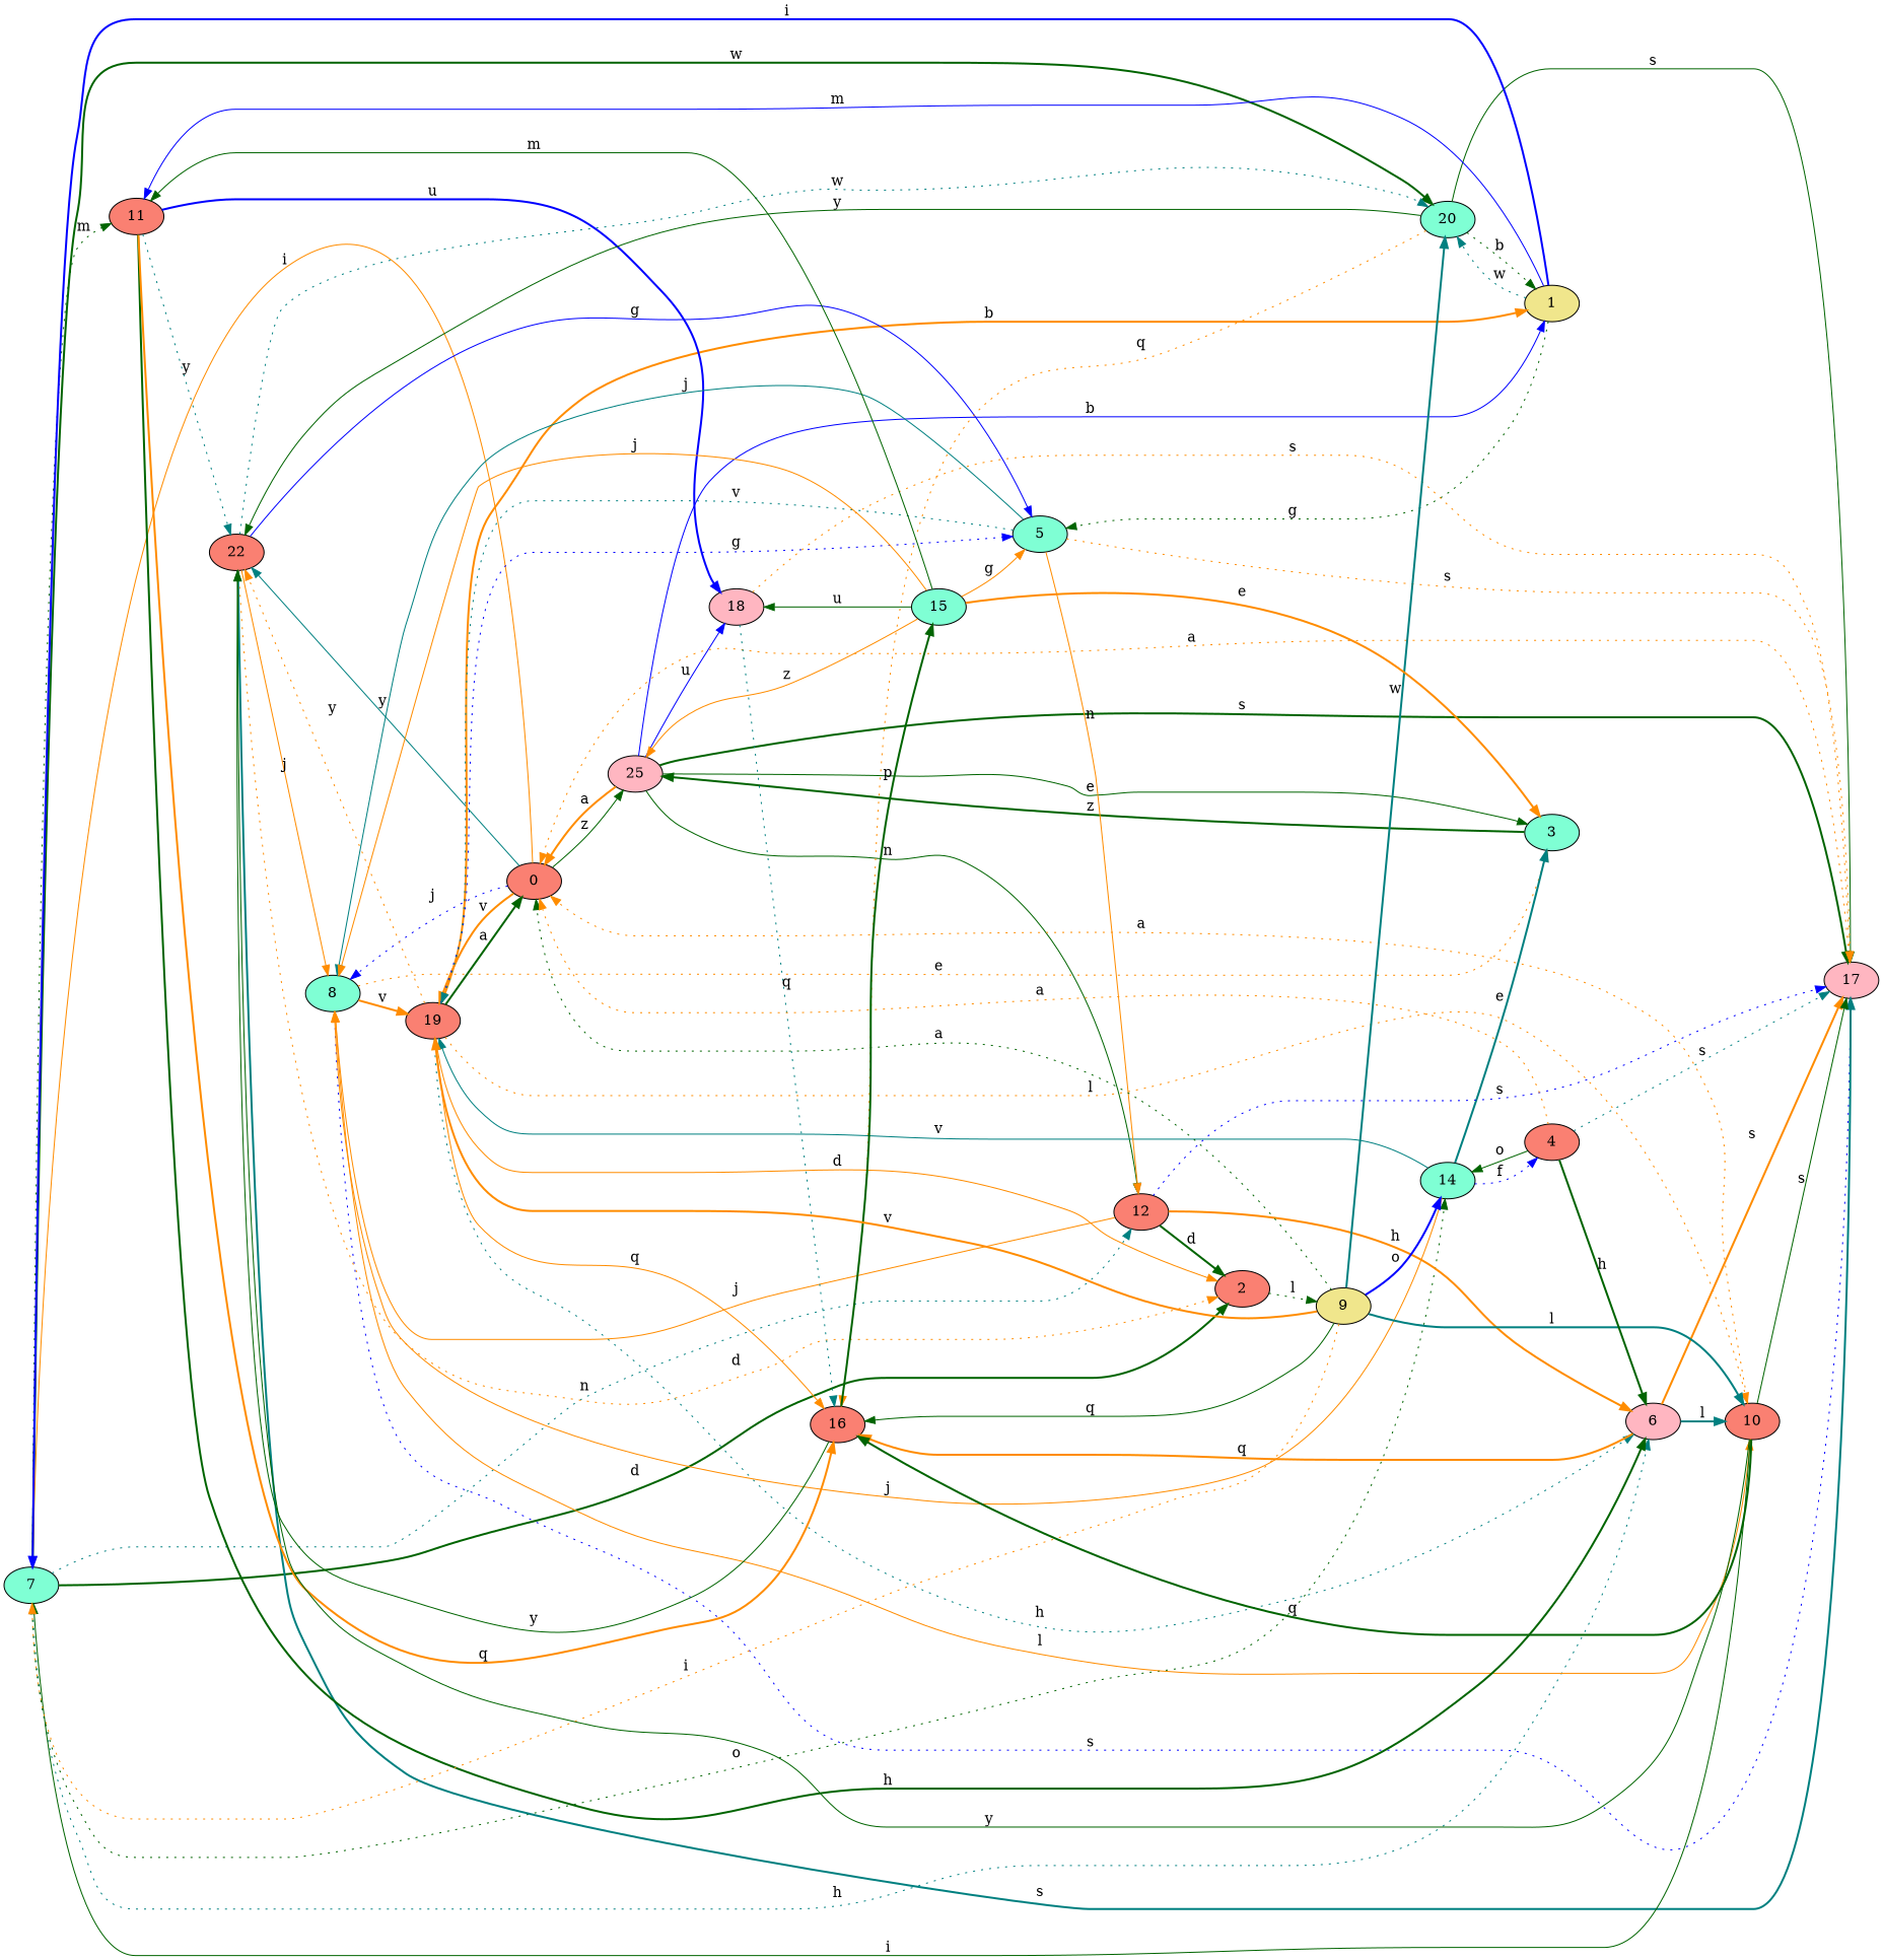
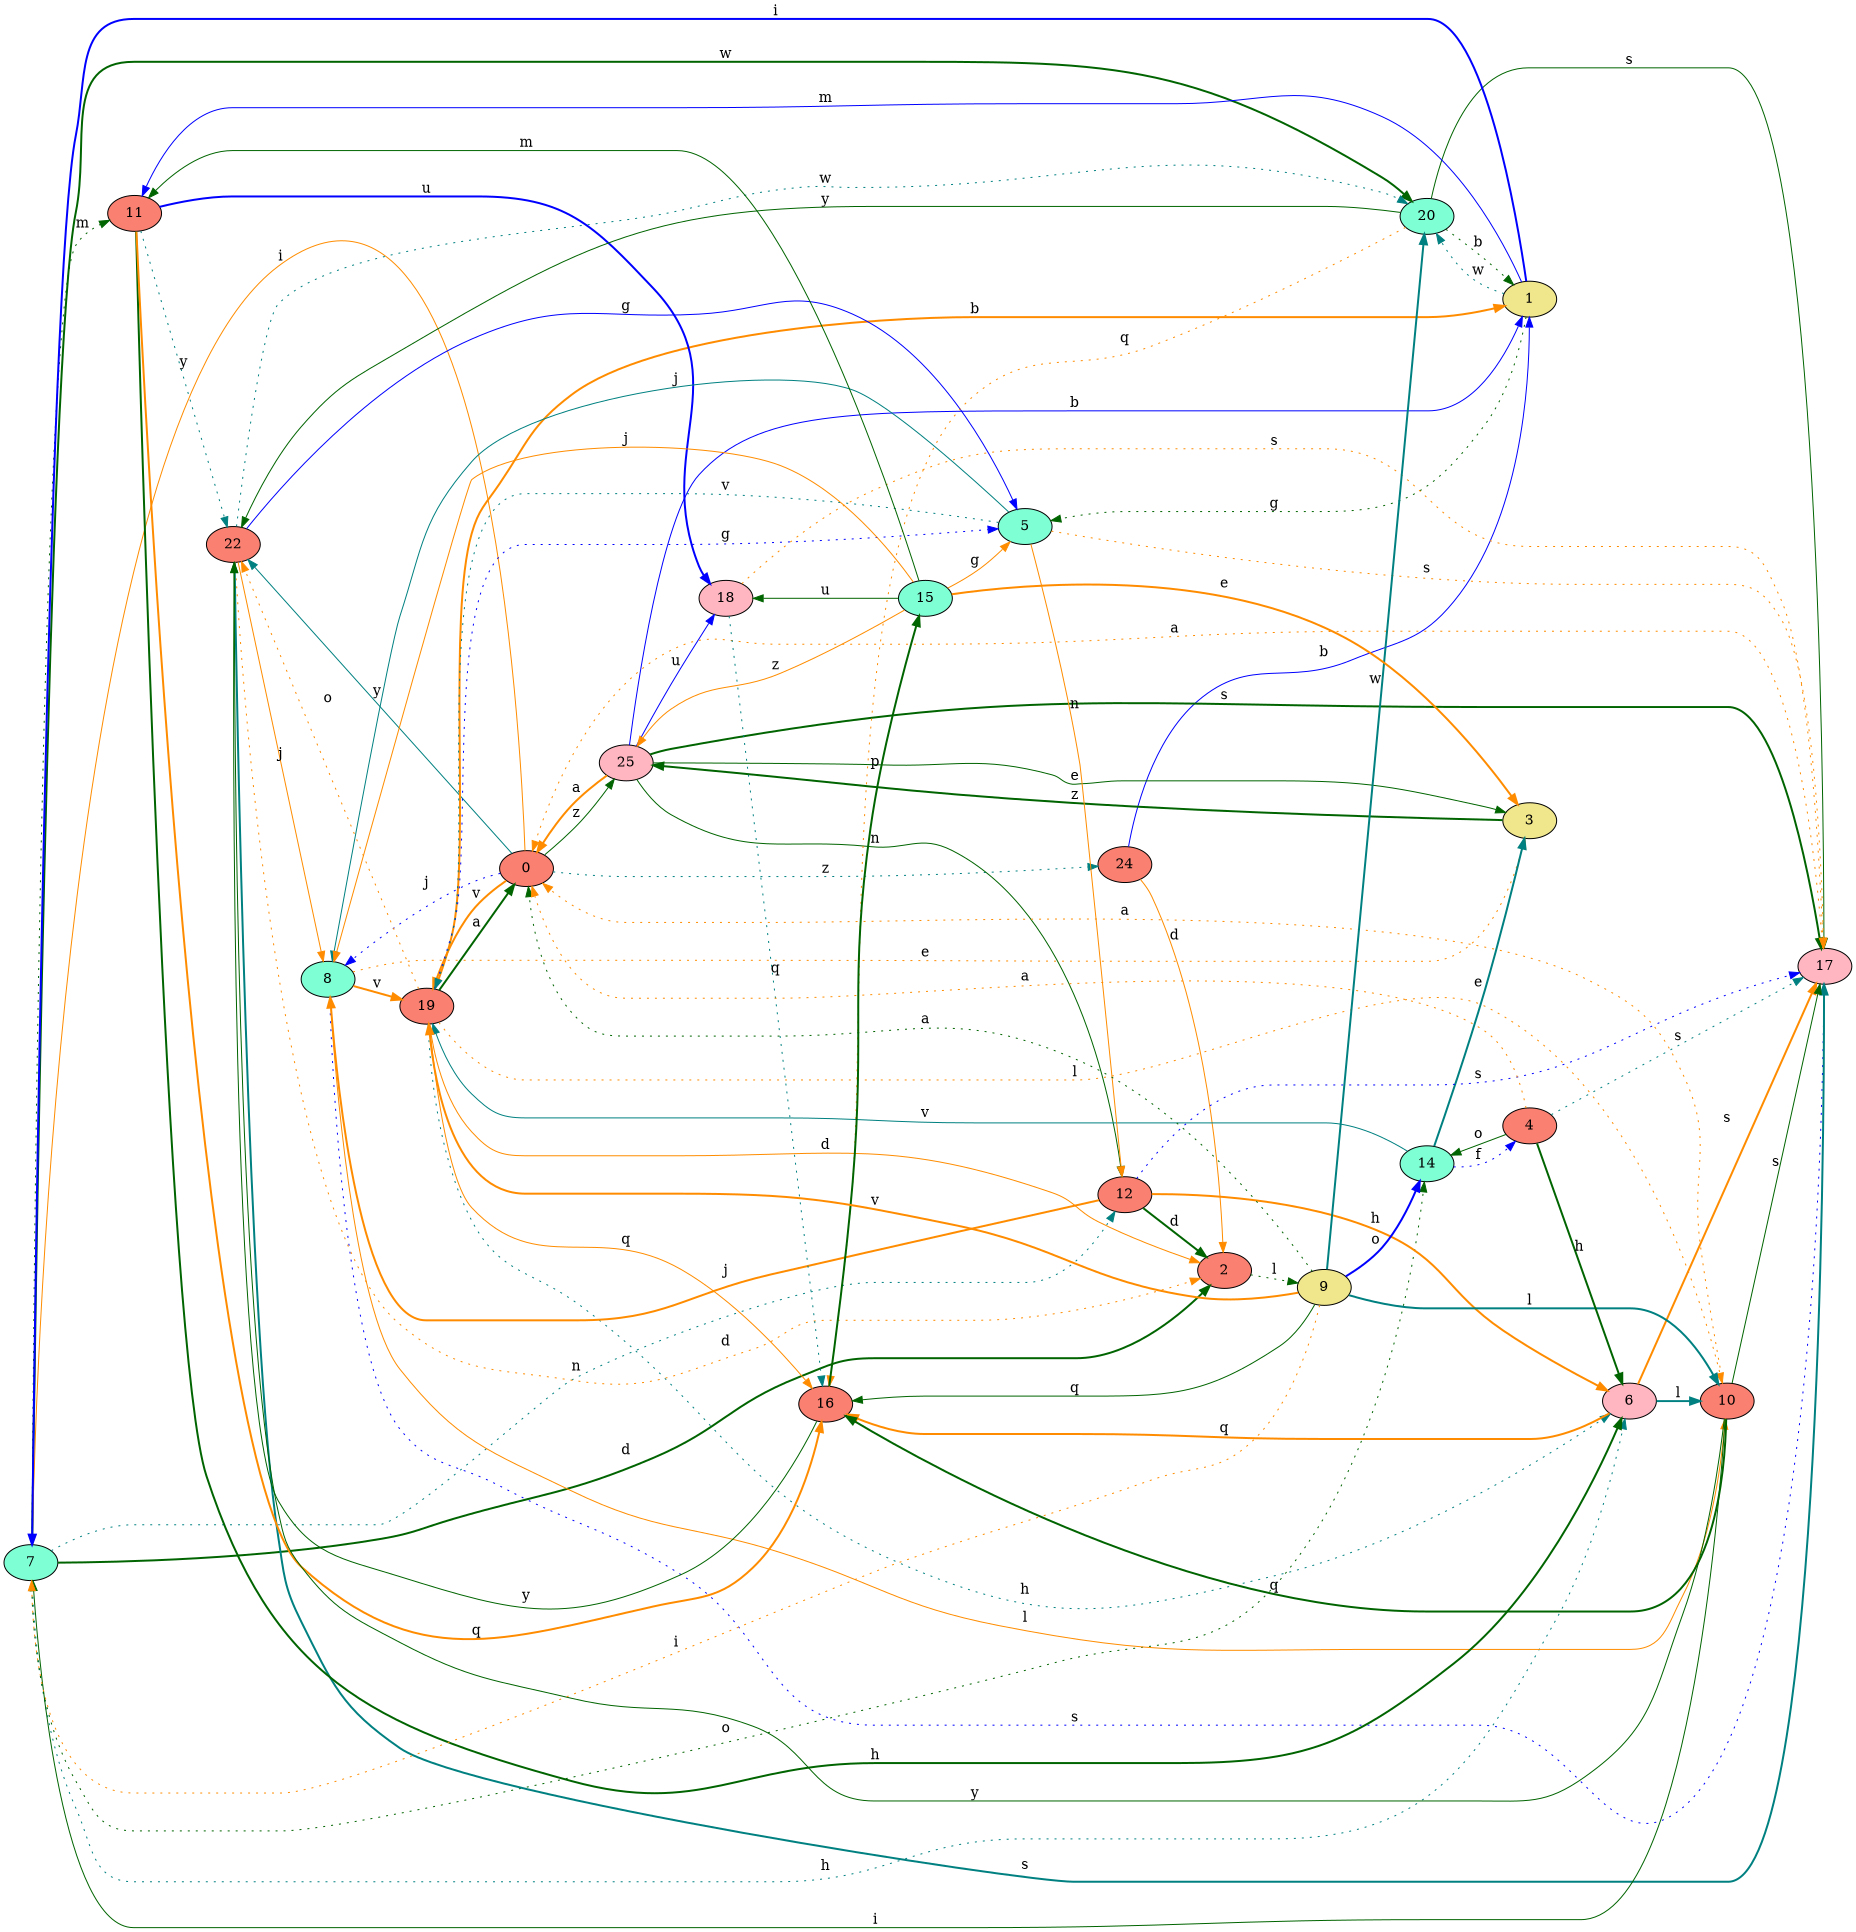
  strict digraph {
    fontname="DejaVu Serif"
    rankdir=LR
    node [fillcolor=salmon fontname="DejaVu Serif" style=filled]
    edge [color=darkorange fontname="DejaVu Serif" style=solid]
    7 [fillcolor=aquamarine]
    0
    8 [fillcolor=aquamarine]
    19
    22
+   24
    25 [fillcolor=lightpink]
    11
    20 [fillcolor=aquamarine]
    2
    6 [fillcolor=lightpink]
    14 [fillcolor=aquamarine]
    12
-   3 [fillcolor=aquamarine]
+   3 [fillcolor=khaki]
    17 [fillcolor=lightpink]
    10
    1 [fillcolor=khaki]
    5 [fillcolor=aquamarine]
    16
    18 [fillcolor=lightpink]
    9 [fillcolor=khaki]
    4
    15 [fillcolor=aquamarine]
    7 -> 11 [color=darkgreen label=m style=dotted]
    7 -> 20 [color=darkgreen label=w style=bold]
    7 -> 2 [color=darkgreen label=d style=bold]
    7 -> 6 [color=teal label=h style=dotted]
    7 -> 14 [color=darkgreen label=o style=dotted]
    7 -> 12 [color=teal label=n style=dotted]
    0 -> 7 [label=i]
    0 -> 8 [color=blue label=j style=dotted]
    0 -> 19 [label=v style=bold]
    0 -> 22 [color=teal label=y]
+   0 -> 24 [color=teal label=z style=dotted]
    0 -> 25 [color=darkgreen label=z]
    8 -> 19 [label=v style=bold]
    8 -> 3 [label=e style=dotted]
    8 -> 17 [color=blue label=s style=dotted]
    8 -> 10 [label=l]
    19 -> 0 [color=darkgreen label=a style=bold]
-   19 -> 22 [label=y style=dotted]
+   19 -> 22 [label=o style=dotted]
    19 -> 2 [label=d]
    19 -> 6 [color=teal label=h style=dotted]
    19 -> 10 [label=l style=dotted]
    19 -> 1 [label=b style=bold]
    19 -> 5 [color=blue label=g style=dotted]
    19 -> 16 [label=q]
    22 -> 8 [label=j]
    22 -> 20 [color=teal label=w style=dotted]
    22 -> 2 [label=d style=dotted]
    22 -> 17 [color=teal label=s style=bold]
    22 -> 5 [color=blue label=g]
+   24 -> 2 [label=d]
+   24 -> 1 [color=blue label=b]
    25 -> 0 [label=a style=bold]
    25 -> 12 [color=darkgreen label=n]
    25 -> 3 [color=darkgreen label=e]
    25 -> 17 [color=darkgreen label=s style=bold]
    25 -> 1 [color=blue label=b]
    25 -> 18 [color=blue label=u]
    11 -> 22 [color=teal label=y style=dotted]
    11 -> 6 [color=darkgreen label=h style=bold]
    11 -> 16 [label=q style=bold]
    11 -> 18 [color=blue label=u style=bold]
    20 -> 22 [color=darkgreen label=y]
    20 -> 17 [color=darkgreen label=s]
    20 -> 1 [color=darkgreen label=b style=dotted]
    20 -> 16 [label=q style=dotted]
    2 -> 9 [color=darkgreen label=l style=dotted]
    6 -> 17 [label=s style=bold]
    6 -> 10 [color=teal label=l style=bold]
    6 -> 16 [label=q style=bold]
-   14 -> 8 [label=j]
    14 -> 19 [color=teal label=v]
    14 -> 3 [color=teal label=e style=bold]
    14 -> 4 [color=blue label=f style=dotted]
-   12 -> 8 [label=j]
+   12 -> 8 [label=j style=bold]
    12 -> 2 [color=darkgreen label=d style=bold]
    12 -> 6 [label=h style=bold]
    12 -> 17 [color=blue label=s style=dotted]
    3 -> 25 [color=darkgreen label=z style=bold]
    17 -> 0 [label=a style=dotted]
    10 -> 7 [color=darkgreen label=i]
    10 -> 0 [label=a style=dotted]
    10 -> 22 [color=darkgreen label=y]
    10 -> 17 [color=darkgreen label=s]
    10 -> 16 [color=darkgreen label=q style=bold]
    1 -> 7 [color=blue label=i style=bold]
    1 -> 11 [color=blue label=m]
    1 -> 20 [color=teal label=w style=dotted]
    1 -> 5 [color=darkgreen label=g style=dotted]
    5 -> 8 [color=teal label=j]
    5 -> 19 [color=teal label=v style=dotted]
    5 -> 12 [label=n]
    5 -> 17 [label=s style=dotted]
    16 -> 22 [color=darkgreen label=y]
    16 -> 15 [color=darkgreen label=p style=bold]
    18 -> 17 [label=s style=dotted]
    18 -> 16 [color=teal label=q style=dotted]
    9 -> 7 [label=i style=dotted]
    9 -> 0 [color=darkgreen label=a style=dotted]
    9 -> 19 [label=v style=bold]
    9 -> 20 [color=teal label=w style=bold]
    9 -> 14 [color=blue label=o style=bold]
    9 -> 10 [color=teal label=l style=bold]
    9 -> 16 [color=darkgreen label=q]
    4 -> 0 [label=a style=dotted]
    4 -> 6 [color=darkgreen label=h style=bold]
    4 -> 14 [color=darkgreen label=o]
    4 -> 17 [color=teal label=s style=dotted]
    15 -> 8 [label=j]
    15 -> 25 [label=z]
    15 -> 11 [color=darkgreen label=m]
    15 -> 3 [label=e style=bold]
    15 -> 5 [label=g]
    15 -> 18 [color=darkgreen label=u]
  }
